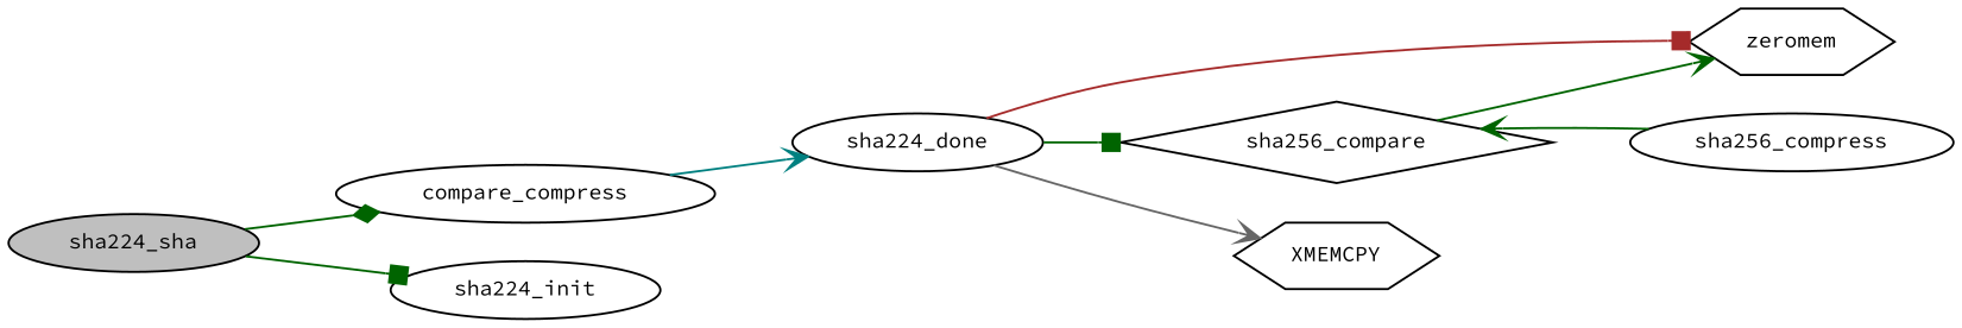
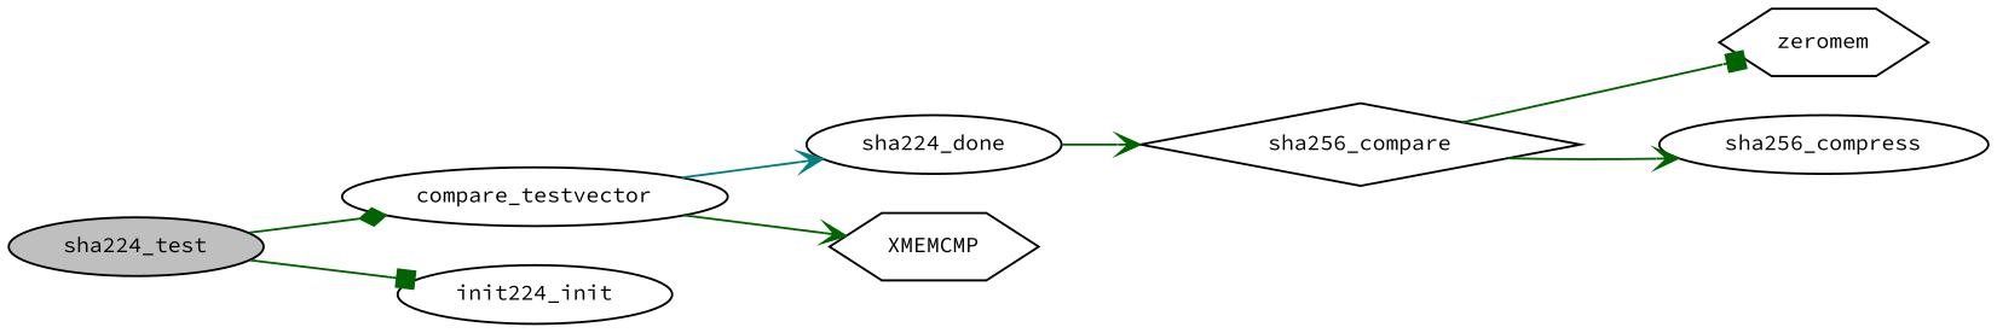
  digraph {
    fontname="Source Code Pro"
    rankdir=LR
    node [color=black fillcolor=white fontname="Source Code Pro" fontsize=10 shape=ellipse style=filled]
    edge [arrowhead=box color=darkgreen fontname="Source Code Pro" fontsize=10 labelfontname=Helvetica labelfontsize=10 style=solid]
-   n1 [fillcolor=grey75 fontcolor=black height=0.2 label=sha224_sha width=0.4]
-   n2 [height=0.2 label=compare_compress width=0.4]
-   n3 [height=0.2 label=sha224_init width=0.4]
+   n1 [fillcolor=grey75 fontcolor=black height=0.2 label=sha224_test width=0.4]
+   n2 [height=0.2 label=compare_testvector width=0.4]
+   n3 [height=0.2 label=init224_init width=0.4]
    n4 [height=0.2 label=sha224_done width=0.4]
+   n5 [height=0.2 label=XMEMCMP shape=hexagon width=0.4]
    n6 [height=0.2 label=sha256_compare shape=diamond width=0.4]
    n7 [height=0.2 label=zeromem shape=hexagon width=0.4]
-   n8 [height=0.2 label=XMEMCPY shape=hexagon width=0.4]
    n9 [height=0.2 label=sha256_compress width=0.4]
    n1 -> n2 [arrowhead=diamond]
    n1 -> n3
    n2 -> n4 [arrowhead=vee color=teal]
-   n4 -> n6
-   n4 -> n7 [color=brown]
-   n4 -> n8 [arrowhead=vee color=gray40]
-   n6 -> n7 [arrowhead=vee]
-   n9 -> n6 [arrowhead=vee]
+   n2 -> n5 [arrowhead=vee]
+   n4 -> n6 [arrowhead=vee]
+   n6 -> n7
+   n6 -> n9 [arrowhead=vee]
  }
